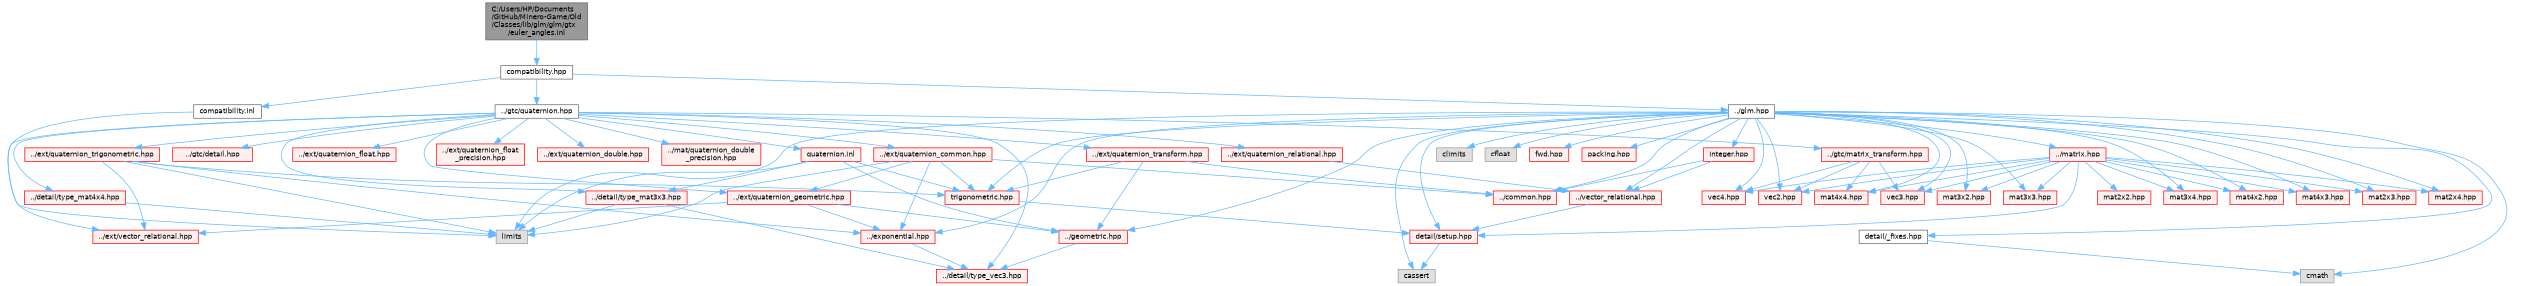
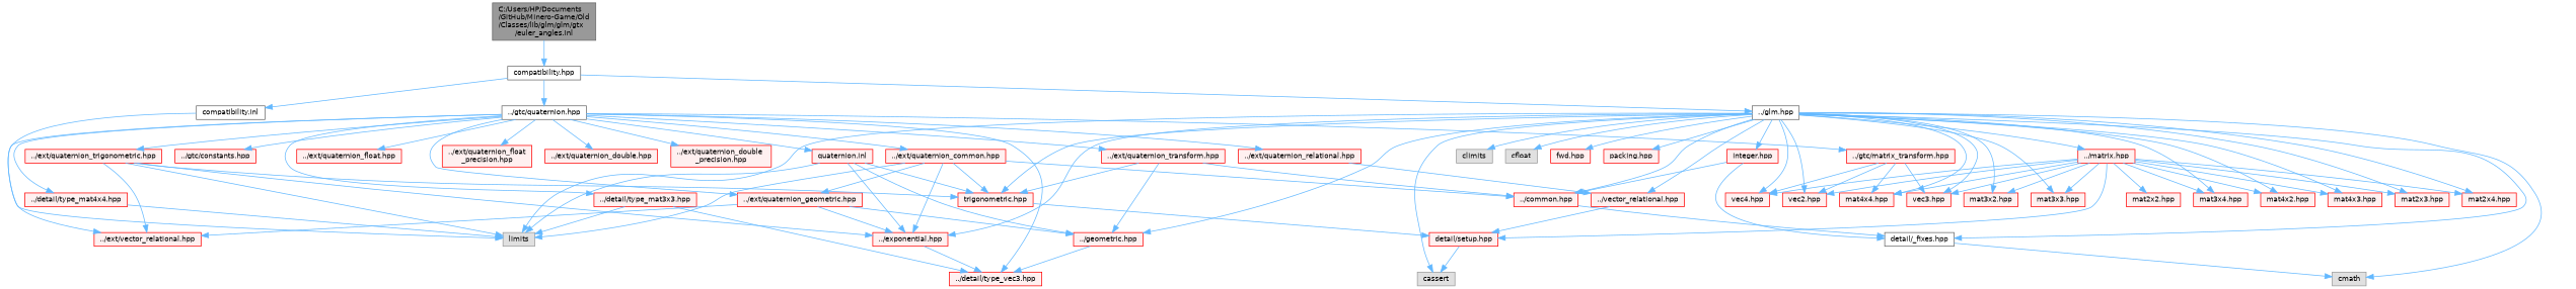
  digraph {
    node [color=red fillcolor="#FFF0F0" fontname=Helvetica fontsize=10 shape=box style=filled]
    edge [color=steelblue1 fontname=Helvetica fontsize=10 labelfontname=Helvetica labelfontsize=10 style=solid]
    n1 [color=gray40 fillcolor=grey60 fontcolor=black height=0.2 label="C:/Users/HP/Documents\l/GitHub/Minero-Game/Old\l/Classes/lib/glm/glm/gtx\l/euler_angles.inl" width=0.4]
    n2 [color=grey40 fillcolor=white height=0.2 label="compatibility.hpp" width=0.4]
    n3 [color=grey40 fillcolor=white height=0.2 label="../glm.hpp" width=0.4]
    n4 [color=grey40 fillcolor=white height=0.2 label="../gtc/quaternion.hpp" width=0.4]
    n5 [color=grey40 fillcolor=white height=0.2 label="compatibility.inl" width=0.4]
    n6 [color=grey40 fillcolor=white height=0.2 label="detail/_fixes.hpp" width=0.4]
    n7 [color=grey60 fillcolor="#E0E0E0" height=0.2 label=cmath width=0.4]
    n8 [height=0.2 label="detail/setup.hpp" width=0.4]
    n9 [color=grey60 fillcolor="#E0E0E0" height=0.2 label=cassert width=0.4]
    n10 [color=grey60 fillcolor="#E0E0E0" height=0.2 label=climits width=0.4]
    n11 [color=grey60 fillcolor="#E0E0E0" height=0.2 label=cfloat width=0.4]
    n12 [color=grey60 fillcolor="#E0E0E0" height=0.2 label=limits width=0.4]
    n13 [height=0.2 label="fwd.hpp" width=0.4]
    n14 [height=0.2 label="vec2.hpp" width=0.4]
    n15 [height=0.2 label="vec3.hpp" width=0.4]
    n16 [height=0.2 label="vec4.hpp" width=0.4]
    n17 [height=0.2 label="mat2x3.hpp" width=0.4]
    n18 [height=0.2 label="mat2x4.hpp" width=0.4]
    n19 [height=0.2 label="mat3x2.hpp" width=0.4]
    n20 [height=0.2 label="mat3x3.hpp" width=0.4]
    n21 [height=0.2 label="mat3x4.hpp" width=0.4]
    n22 [height=0.2 label="mat4x2.hpp" width=0.4]
    n23 [height=0.2 label="mat4x3.hpp" width=0.4]
    n24 [height=0.2 label="mat4x4.hpp" width=0.4]
    n25 [height=0.2 label="trigonometric.hpp" width=0.4]
    n26 [height=0.2 label="../exponential.hpp" width=0.4]
    n27 [height=0.2 label="../common.hpp" width=0.4]
    n28 [height=0.2 label="packing.hpp" width=0.4]
    n29 [height=0.2 label="../geometric.hpp" width=0.4]
    n30 [height=0.2 label="../matrix.hpp" width=0.4]
    n31 [height=0.2 label="../vector_relational.hpp" width=0.4]
    n32 [height=0.2 label="integer.hpp" width=0.4]
    n33 [height=0.2 label="../detail/type_vec3.hpp" width=0.4]
-   n34 [height=0.2 label="../gtc/detail.hpp" width=0.4]
+   n34 [height=0.2 label="../gtc/constants.hpp" width=0.4]
    n35 [height=0.2 label="../gtc/matrix_transform.hpp" width=0.4]
    n36 [height=0.2 label="../ext/vector_relational.hpp" width=0.4]
    n37 [height=0.2 label="../ext/quaternion_common.hpp" width=0.4]
    n38 [height=0.2 label="../ext/quaternion_geometric.hpp" width=0.4]
    n39 [height=0.2 label="../ext/quaternion_float.hpp" width=0.4]
    n40 [height=0.2 label="../ext/quaternion_float\l_precision.hpp" width=0.4]
    n41 [height=0.2 label="../ext/quaternion_double.hpp" width=0.4]
-   n42 [height=0.2 label="../mat/quaternion_double\l_precision.hpp" width=0.4]
+   n42 [height=0.2 label="../ext/quaternion_double\l_precision.hpp" width=0.4]
    n43 [height=0.2 label="../ext/quaternion_relational.hpp" width=0.4]
    n44 [height=0.2 label="../ext/quaternion_trigonometric.hpp" width=0.4]
    n45 [height=0.2 label="../ext/quaternion_transform.hpp" width=0.4]
    n46 [height=0.2 label="../detail/type_mat3x3.hpp" width=0.4]
    n47 [height=0.2 label="../detail/type_mat4x4.hpp" width=0.4]
    n48 [height=0.2 label="quaternion.inl" width=0.4]
    n49 [height=0.2 label="mat2x2.hpp" width=0.4]
    n1 -> n2
    n2 -> n3
    n2 -> n4
    n2 -> n5
    n3 -> n6
    n3 -> n7
-   n3 -> n8
    n3 -> n9
    n3 -> n10
    n3 -> n11
    n3 -> n12
    n3 -> n13
    n3 -> n14
    n3 -> n15
    n3 -> n16
    n3 -> n17
    n3 -> n18
    n3 -> n19
    n3 -> n20
    n3 -> n21
    n3 -> n22
    n3 -> n23
    n3 -> n24
    n3 -> n25
    n3 -> n26
    n3 -> n27
    n3 -> n28
    n3 -> n29
    n3 -> n30
    n3 -> n31
    n3 -> n32
    n4 -> n33
    n4 -> n34
    n4 -> n35
    n4 -> n36
    n4 -> n37
    n4 -> n38
    n4 -> n39
    n4 -> n40
    n4 -> n41
    n4 -> n42
    n4 -> n43
    n4 -> n44
    n4 -> n45
    n4 -> n46
    n4 -> n47
    n4 -> n48
    n5 -> n12
    n6 -> n7
    n8 -> n9
    n25 -> n8
    n26 -> n33
+   n27 -> n6
    n29 -> n33
    n30 -> n8
    n30 -> n14
    n30 -> n15
    n30 -> n16
    n30 -> n17
    n30 -> n18
    n30 -> n19
    n30 -> n20
    n30 -> n21
    n30 -> n22
    n30 -> n23
    n30 -> n24
    n30 -> n49
    n31 -> n8
    n32 -> n27
-   n32 -> n31
+   n32 -> n6
    n35 -> n14
    n35 -> n15
    n35 -> n16
    n35 -> n24
    n37 -> n12
    n37 -> n25
    n37 -> n26
    n37 -> n27
    n37 -> n38
    n38 -> n26
    n38 -> n29
    n38 -> n36
    n43 -> n31
    n44 -> n12
    n44 -> n25
    n44 -> n26
    n44 -> n36
    n45 -> n25
    n45 -> n27
    n45 -> n29
    n46 -> n12
    n46 -> n33
    n47 -> n12
    n48 -> n12
    n48 -> n25
-   n48 -> n46
+   n48 -> n26
    n48 -> n29
  }
